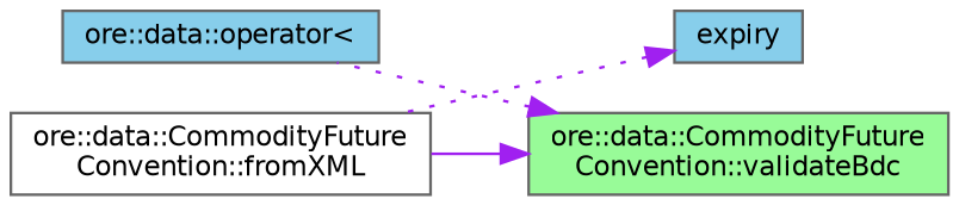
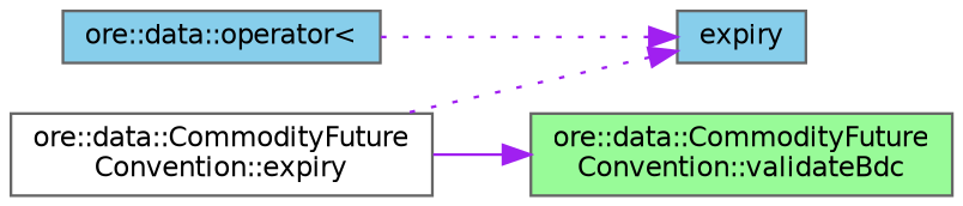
  digraph {
    rankdir=RL
    node [color=grey40 fillcolor=skyblue fontname=Helvetica fontsize=10 shape=box style=filled]
    edge [color=purple dir=back fontname=Helvetica fontsize=10 labelfontname=Helvetica labelfontsize=10 style=dotted]
    n1 [color=gray40 fontcolor=black height=0.2 label=expiry width=0.4]
    n2 [height=0.2 label="ore::data::operator\<" width=0.4]
-   n3 [fillcolor=white height=0.2 label="ore::data::CommodityFuture\lConvention::fromXML" width=0.4]
+   n3 [fillcolor=white height=0.2 label="ore::data::CommodityFuture\lConvention::expiry" width=0.4]
    n4 [fillcolor=palegreen height=0.2 label="ore::data::CommodityFuture\lConvention::validateBdc" width=0.4]
-   n4 -> n2
+   n1 -> n2
    n1 -> n3
    n4 -> n3 [style=solid]
  }
